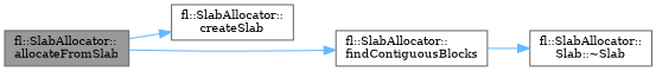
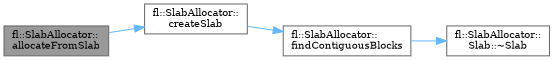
  digraph {
    fontname="DejaVu Serif"
    rankdir=LR
    node [color=grey40 fillcolor=white fontname="DejaVu Serif" fontsize=10 shape=box style=filled]
    edge [color=steelblue1 fontname="DejaVu Serif" fontsize=10 labelfontname=Helvetica labelfontsize=10 style=solid]
    n1 [color=gray40 fillcolor=grey60 fontcolor=black height=0.2 label="fl::SlabAllocator::\lallocateFromSlab" width=0.4]
    n2 [height=0.2 label="fl::SlabAllocator::\lcreateSlab" width=0.4]
    n3 [height=0.2 label="fl::SlabAllocator::\lfindContiguousBlocks" width=0.4]
    n4 [height=0.2 label="fl::SlabAllocator::\lSlab::~Slab" width=0.4]
    n1 -> n2
-   n1 -> n3
+   n2 -> n3
    n3 -> n4
  }
